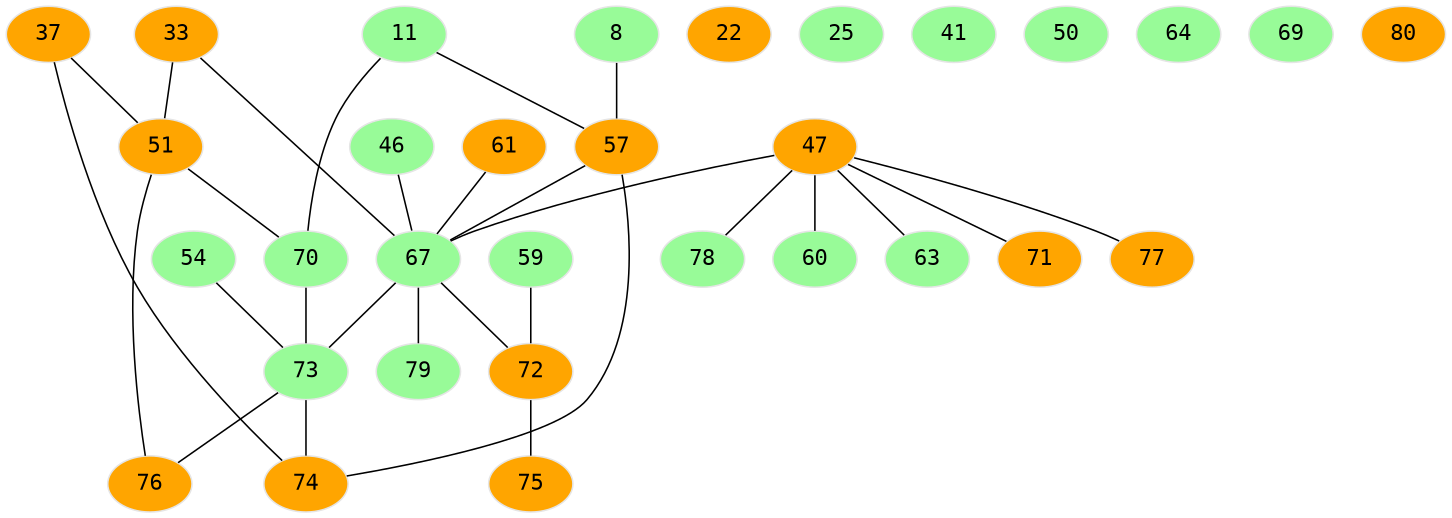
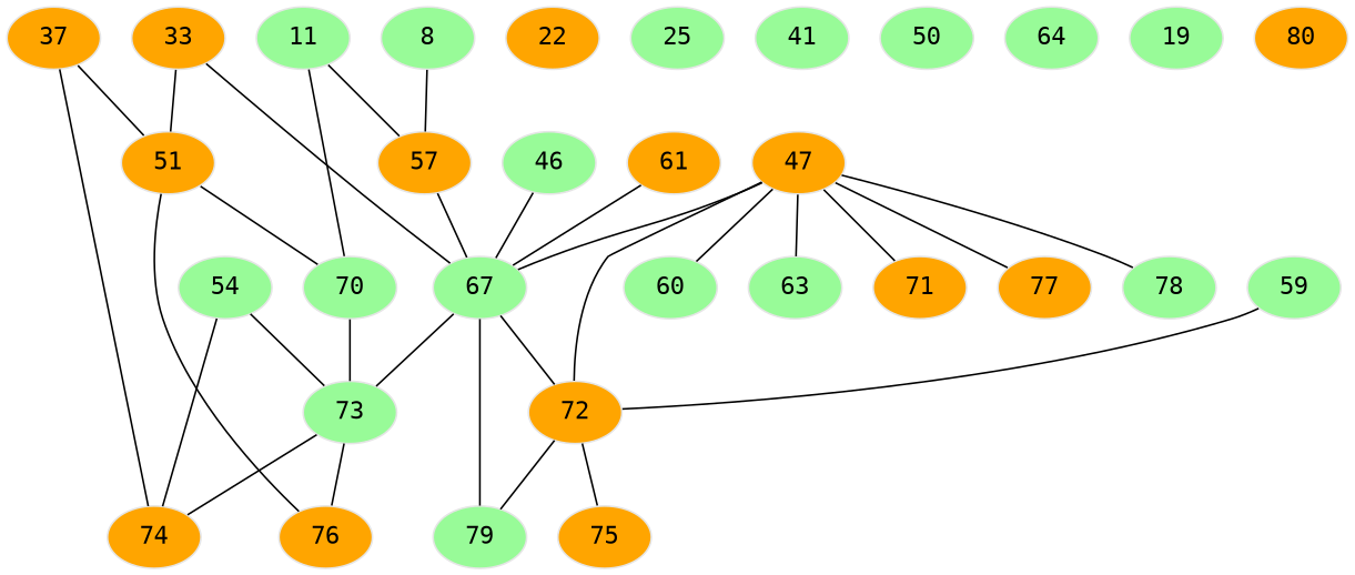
  graph {
    fontname="DejaVu Sans Mono"
    node [color=gray90 fillcolor=palegreen fontname="DejaVu Sans Mono" style=filled]
    edge [fontname="DejaVu Sans Mono"]
    57 [fillcolor=orange super="+1+5+6+39"]
    8
    67 [super="+3+7+9+65+62"]
    74 [fillcolor=orange super="+45+48"]
    11
    70 [super="+53"]
    73 [super="+29"]
    22 [fillcolor=orange]
    25
    33 [fillcolor=orange]
    51 [fillcolor=orange]
    76 [fillcolor=orange super="+14+28"]
    72 [fillcolor=orange super="+32+66+55"]
    79
    37 [fillcolor=orange]
    41
    47 [fillcolor=orange super="+36+40+26"]
    60
    63
    71 [fillcolor=orange]
    77 [fillcolor=orange]
    78
    75 [fillcolor=orange]
    50
    54
    n26 [label=46]
    59
    61 [fillcolor=orange]
    64
-   69
+   69 [label=19]
    80 [fillcolor=orange]
    57 -- 67
-   57 -- 74
+   54 -- 74
    8 -- 57 [weight=3]
    67 -- 73 [weight=2]
    67 -- 72
    67 -- 79
    11 -- 57
    11 -- 70
    70 -- 73 [weight=3]
    73 -- 74 [weight=2]
    73 -- 76
    33 -- 67
    33 -- 51
    51 -- 70 [weight=2]
    51 -- 76
+   72 -- 79
    72 -- 75
    37 -- 74
    37 -- 51
    47 -- 67 [weight=2]
+   47 -- 72
    47 -- 60
    47 -- 63
    47 -- 71
    47 -- 77
    47 -- 78
    54 -- 73
    n26 -- 67
    59 -- 72
    61 -- 67
  }
